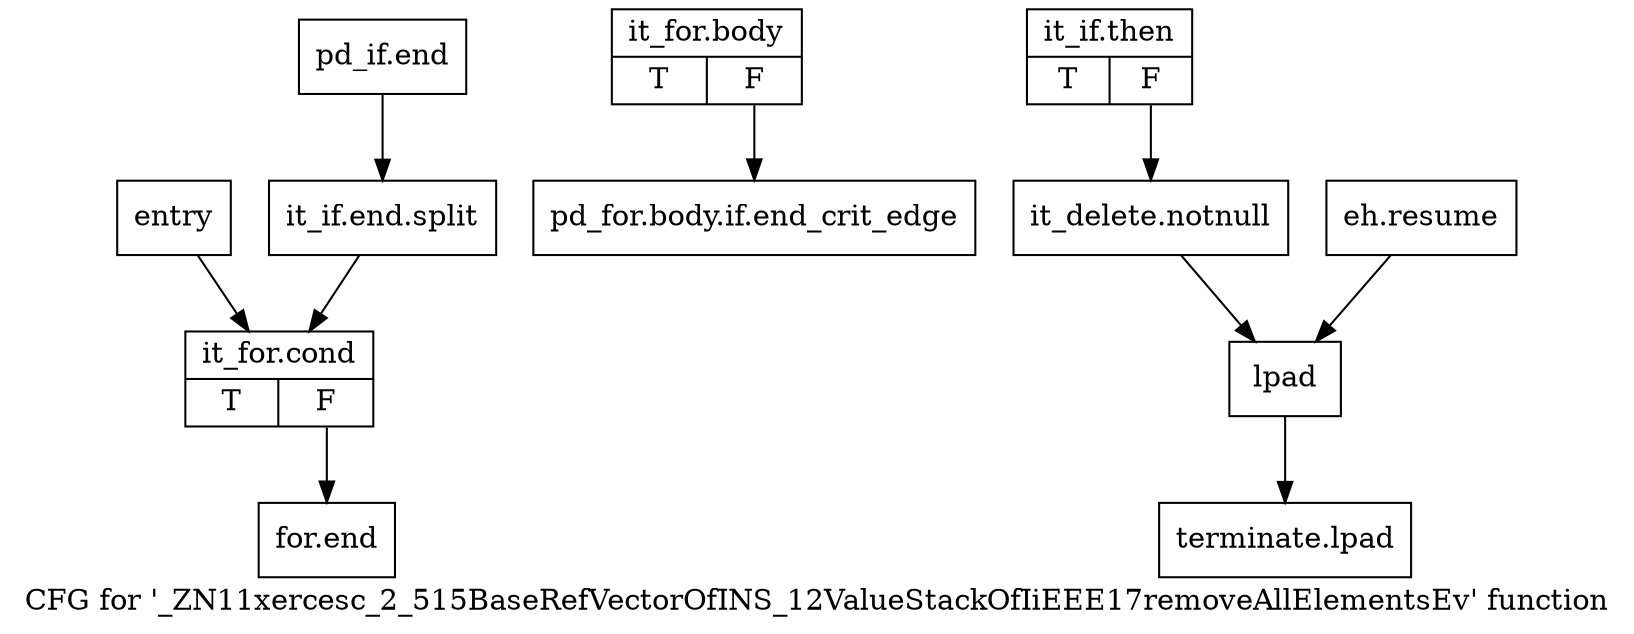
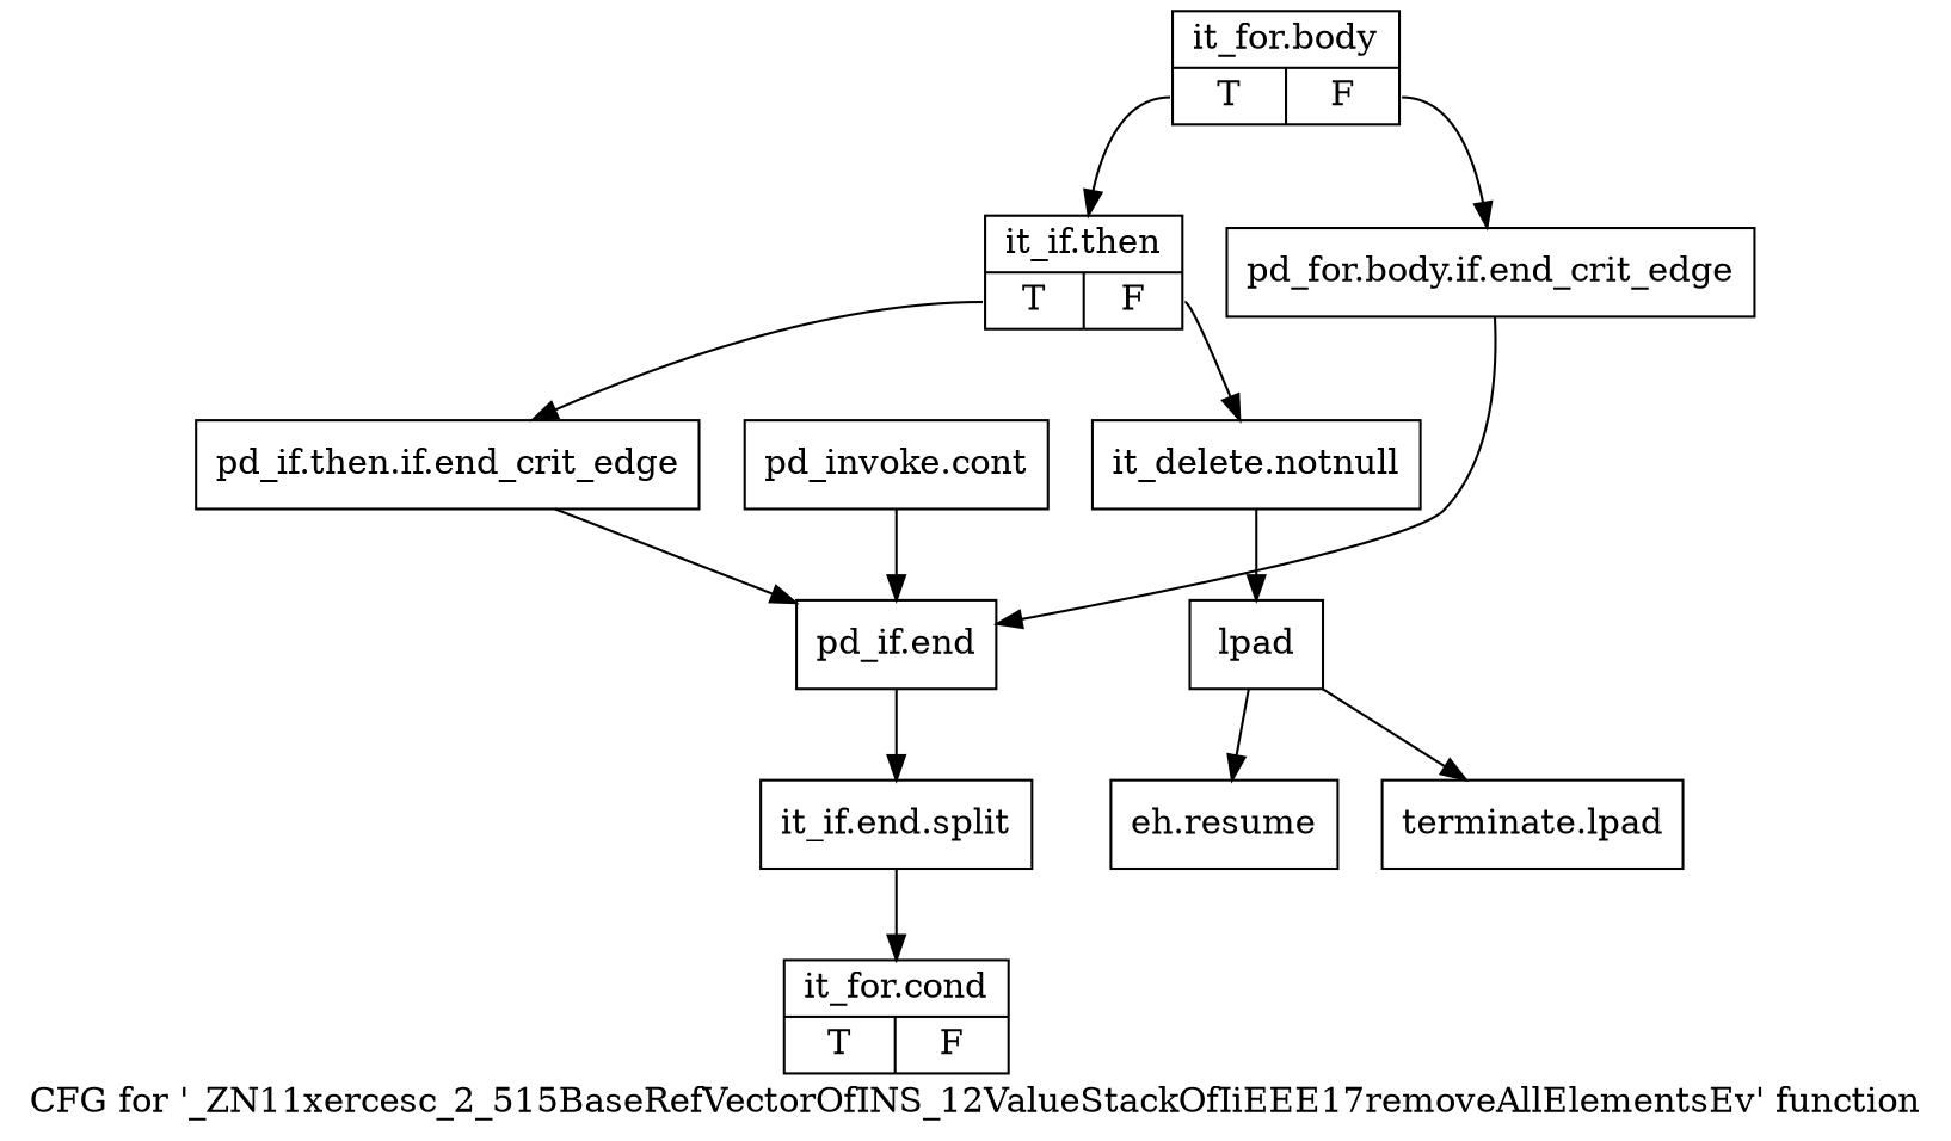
  digraph {
    label="CFG for '_ZN11xercesc_2_515BaseRefVectorOfINS_12ValueStackOfIiEEE17removeAllElementsEv' function"
    node [shape=record]
-   n1 [label="{entry}"]
    n2 [label="{it_for.cond|{<s0>T|<s1>F}}"]
-   n3 [label="{for.end}"]
    n4 [label="{it_for.body|{<s0>T|<s1>F}}"]
    n5 [label="{it_if.then|{<s0>T|<s1>F}}"]
    n6 [label="{pd_for.body.if.end_crit_edge}"]
+   n7 [label="{pd_if.then.if.end_crit_edge}"]
    n8 [label="{it_delete.notnull}"]
    n9 [label="{pd_if.end}"]
    n10 [label="{lpad}"]
    n11 [label="{it_if.end.split}"]
+   n12 [label="{pd_invoke.cont}"]
    n13 [label="{eh.resume}"]
    n14 [label="{terminate.lpad}"]
-   n1 -> n2
-   n2 -> n3 [tailport=s1]
+   n4 -> n5 [tailport=s0]
    n4 -> n6 [tailport=s1]
+   n5 -> n7 [tailport=s0]
    n5 -> n8 [tailport=s1]
+   n6 -> n9
+   n7 -> n9
    n8 -> n10
    n9 -> n11
-   n13 -> n10
+   n10 -> n13
    n10 -> n14
    n11 -> n2
+   n12 -> n9
  }
